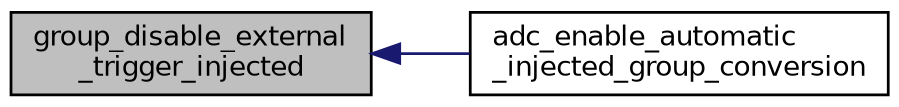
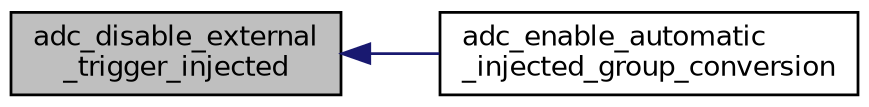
  digraph {
    rankdir=LR
    node [color=black fontname=Helvetica fontsize=10 shape=record style=filled]
-   n1 [fillcolor=grey75 fontcolor=black height=0.2 label="group_disable_external\l_trigger_injected" width=0.4]
+   n1 [fillcolor=grey75 fontcolor=black height=0.2 label="adc_disable_external\l_trigger_injected" width=0.4]
    n2 [fillcolor=white height=0.2 label="adc_enable_automatic\l_injected_group_conversion" width=0.4]
    n1 -> n2 [color=midnightblue dir=back fontname=Helvetica fontsize=10 labelfontname=Helvetica labelfontsize=10 style=solid]
  }
